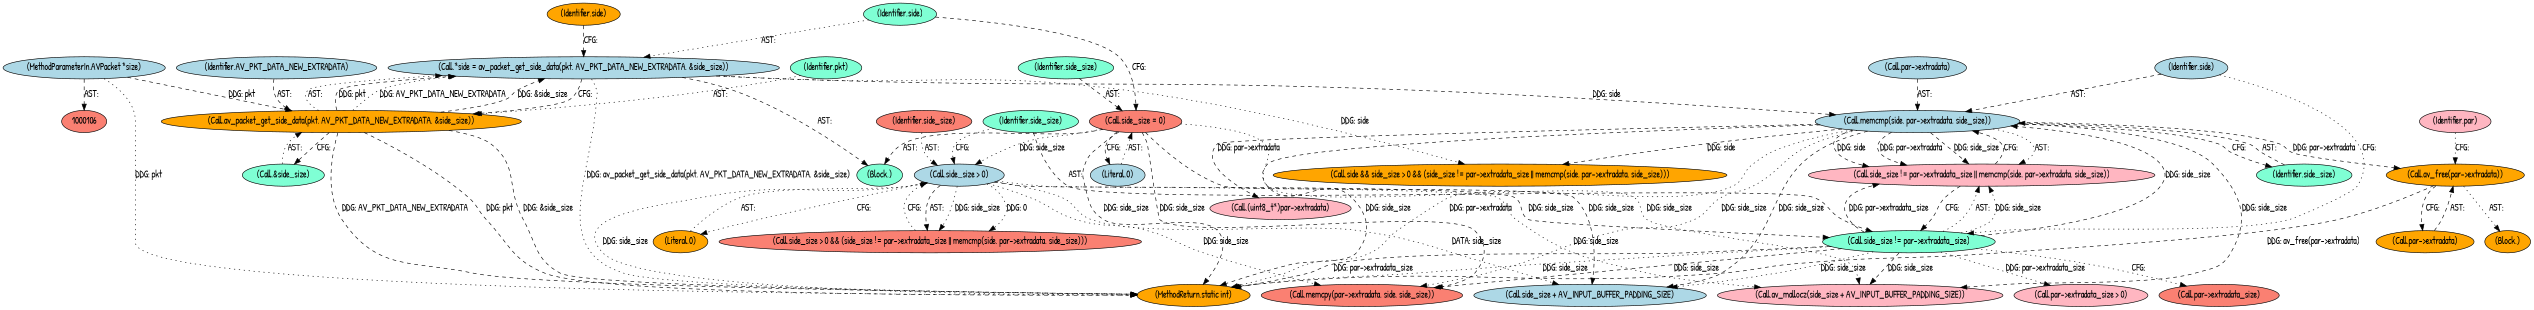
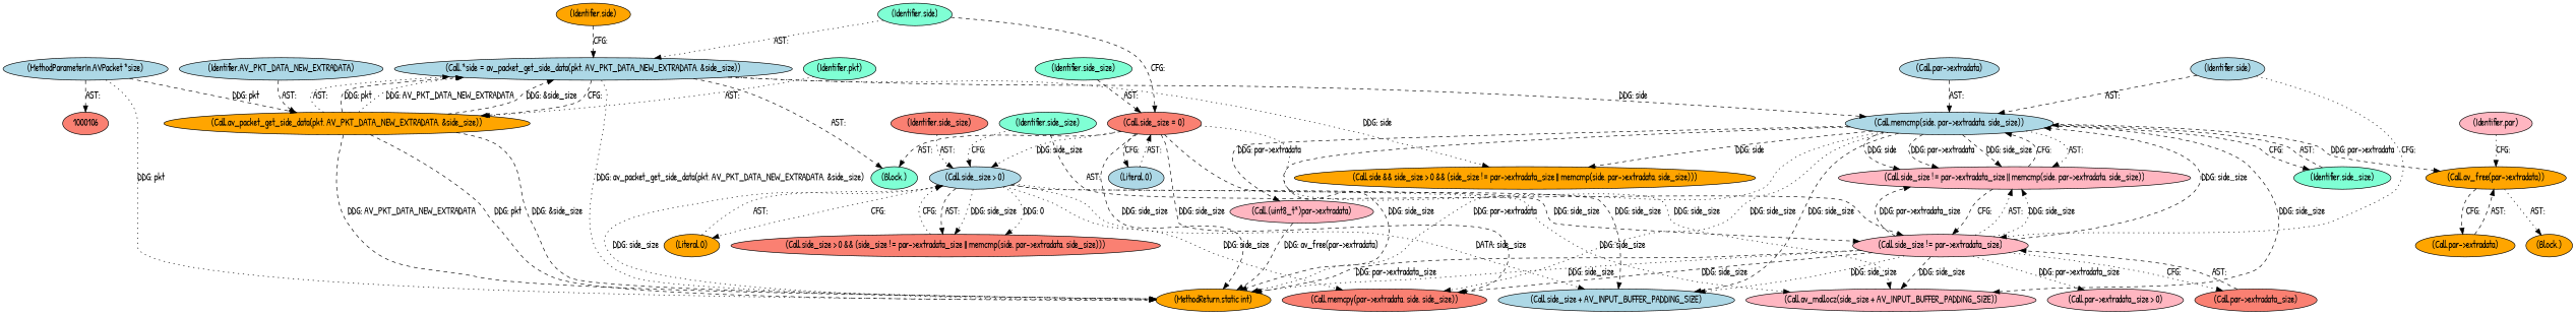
  digraph {
    fontname="Patrick Hand"
    node [fillcolor=lightblue fontname="Patrick Hand" style=filled]
    edge [fontname="Patrick Hand" style=dashed]
    n1 [fillcolor=orange label="(Call,av_free(par->extradata))"]
    n2 [fillcolor=orange label="(MethodReturn,static int)"]
    n3 [fillcolor=orange label="(Call,par->extradata)"]
    n4 [fillcolor=orange label="(Block,)"]
    n5 [label="(Call,memcmp(side, par->extradata, side_size))"]
    n6 [fillcolor=aquamarine label="(Identifier,side_size)"]
    n7 [fillcolor=lightpink label="(Call,side_size != par->extradata_size || memcmp(side, par->extradata, side_size))"]
    n8 [fillcolor=orange label="(Call,side && side_size > 0 && (side_size != par->extradata_size || memcmp(side, par->extradata, side_size)))"]
    n9 [fillcolor=salmon label="(Call,memcpy(par->extradata, side, side_size))"]
    n10 [label="(Call,side_size + AV_INPUT_BUFFER_PADDING_SIZE)"]
    n11 [fillcolor=lightpink label="(Call,(uint8_t*)par->extradata)"]
    n12 [fillcolor=lightpink label="(Call,av_mallocz(side_size + AV_INPUT_BUFFER_PADDING_SIZE))"]
-   n13 [fillcolor=aquamarine label="(Call,side_size != par->extradata_size)"]
+   n13 [fillcolor=lightpink label="(Call,side_size != par->extradata_size)"]
    n14 [label="(Call,*side = av_packet_get_side_data(pkt, AV_PKT_DATA_NEW_EXTRADATA, &side_size))"]
    n15 [fillcolor=orange label="(Call,av_packet_get_side_data(pkt, AV_PKT_DATA_NEW_EXTRADATA, &side_size))"]
    n16 [fillcolor=aquamarine label="(Block,)"]
-   n17 [fillcolor=aquamarine label="(Call,&side_size)"]
    n18 [label="(MethodParameterIn,AVPacket *size)"]
    1000106 [fillcolor=salmon]
    n20 [fillcolor=lightpink label="(Call,par->extradata_size > 0)"]
    n21 [fillcolor=salmon label="(Call,par->extradata_size)"]
    n22 [label="(Call,side_size > 0)"]
    n23 [fillcolor=orange label="(Literal,0)"]
    n24 [fillcolor=salmon label="(Call,side_size > 0 && (side_size != par->extradata_size || memcmp(side, par->extradata, side_size)))"]
    n25 [fillcolor=salmon label="(Call,side_size = 0)"]
    n26 [label="(Literal,0)"]
    n27 [fillcolor=aquamarine label="(Identifier,side_size)"]
    n28 [fillcolor=aquamarine label="(Identifier,pkt)"]
    n29 [fillcolor=salmon label="(Identifier,side_size)"]
    n30 [label="(Identifier,side)"]
    n31 [label="(Call,par->extradata)"]
    n32 [fillcolor=lightpink label="(Identifier,par)"]
    n33 [fillcolor=aquamarine label="(Identifier,side)"]
    n34 [label="(Identifier,AV_PKT_DATA_NEW_EXTRADATA)"]
    n35 [fillcolor=aquamarine label="(Identifier,side_size)"]
    n36 [fillcolor=orange label="(Identifier,side)"]
-   n1 -> n2 [label="DDG: av_free(par->extradata)"]
+   n11 -> n2 [label="DDG: av_free(par->extradata)"]
    n1 -> n3 [label="CFG: "]
    n1 -> n4 [label="AST: " style=dotted]
    n3 -> n1 [label="AST: "]
    n5 -> n1 [label="DDG: par->extradata"]
    n5 -> n2 [label="DDG: side_size"]
    n5 -> n2 [label="DDG: par->extradata" style=dotted]
    n5 -> n6 [label="CFG: "]
    n5 -> n7 [label="AST: " style=dotted]
    n5 -> n7 [label="DDG: side"]
    n5 -> n7 [label="DDG: par->extradata"]
    n5 -> n7 [label="DDG: side_size"]
    n5 -> n8 [label="DDG: side"]
    n5 -> n9 [label="DDG: side_size" style=dotted]
    n5 -> n10 [label="DDG: side_size"]
    n5 -> n11 [label="DDG: par->extradata"]
    n5 -> n12 [label="DDG: side_size"]
    n6 -> n5 [label="AST: "]
    n7 -> n5 [label="CFG: "]
    n7 -> n13 [label="CFG: "]
    n13 -> n2 [label="DDG: side_size" style=dotted]
    n13 -> n2 [label="DDG: par->extradata_size"]
    n13 -> n5 [label="DDG: side_size"]
    n13 -> n7 [label="AST: " style=dotted]
    n13 -> n7 [label="DDG: side_size" style=dotted]
    n13 -> n7 [label="DDG: par->extradata_size"]
    n13 -> n9 [label="DDG: side_size"]
    n13 -> n10 [label="DDG: side_size" style=dotted]
    n13 -> n12 [label="DDG: side_size"]
    n13 -> n20 [label="DDG: par->extradata_size" style=dotted]
    n13 -> n21 [label="CFG: " style=dotted]
    n14 -> n2 [label="DDG: av_packet_get_side_data(pkt, AV_PKT_DATA_NEW_EXTRADATA, &side_size)" style=dotted]
    n14 -> n5 [label="DDG: side"]
    n14 -> n8 [label="DDG: side" style=dotted]
    n14 -> n15 [label="CFG: "]
    n14 -> n16 [label="AST: "]
    n15 -> n2 [label="DDG: &side_size"]
    n15 -> n2 [label="DDG: AV_PKT_DATA_NEW_EXTRADATA"]
    n15 -> n2 [label="DDG: pkt"]
    n15 -> n14 [label="AST: " style=dotted]
    n15 -> n14 [label="DDG: pkt"]
    n15 -> n14 [label="DDG: AV_PKT_DATA_NEW_EXTRADATA" style=dotted]
    n15 -> n14 [label="DDG: &side_size"]
-   n15 -> n17 [label="CFG: "]
-   n17 -> n15 [label="AST: " style=dotted]
    n18 -> n2 [label="DDG: pkt" style=dotted]
    n18 -> n15 [label="DDG: pkt"]
    n18 -> 1000106 [label="AST: "]
+   n21 -> n13 [label="AST: "]
    n22 -> n2 [label="DDG: side_size" style=dotted]
    n22 -> n9 [label="DDG: side_size" style=dotted]
    n22 -> n10 [label="DATA: side_size" style=dotted]
    n22 -> n12 [label="DDG: side_size" style=dotted]
    n22 -> n13 [label="DDG: side_size"]
    n22 -> n23 [label="CFG: " style=dotted]
    n22 -> n24 [label="AST: "]
    n22 -> n24 [label="DDG: side_size" style=dotted]
    n22 -> n24 [label="DDG: 0" style=dotted]
    n23 -> n22 [label="AST: " style=dotted]
    n24 -> n22 [label="CFG: " style=dotted]
    n25 -> n2 [label="DDG: side_size"]
    n25 -> n9 [label="DDG: side_size"]
    n25 -> n10 [label="DDG: side_size"]
    n25 -> n12 [label="DDG: side_size" style=dotted]
    n25 -> n16 [label="AST: "]
    n25 -> n22 [label="DDG: side_size" style=dotted]
    n25 -> n26 [label="CFG: "]
    n26 -> n25 [label="AST: " style=dotted]
    n27 -> n13 [label="AST: "]
    n27 -> n22 [label="CFG: " style=dotted]
    n28 -> n15 [label="AST: " style=dotted]
    n29 -> n22 [label="AST: " style=dotted]
    n30 -> n5 [label="AST: "]
    n30 -> n13 [label="CFG: " style=dotted]
    n31 -> n5 [label="AST: "]
    n32 -> n1 [label="CFG: " style=dotted]
    n33 -> n14 [label="AST: " style=dotted]
    n33 -> n25 [label="CFG: "]
    n34 -> n15 [label="AST: "]
    n35 -> n25 [label="AST: "]
    n36 -> n14 [label="CFG: "]
  }
